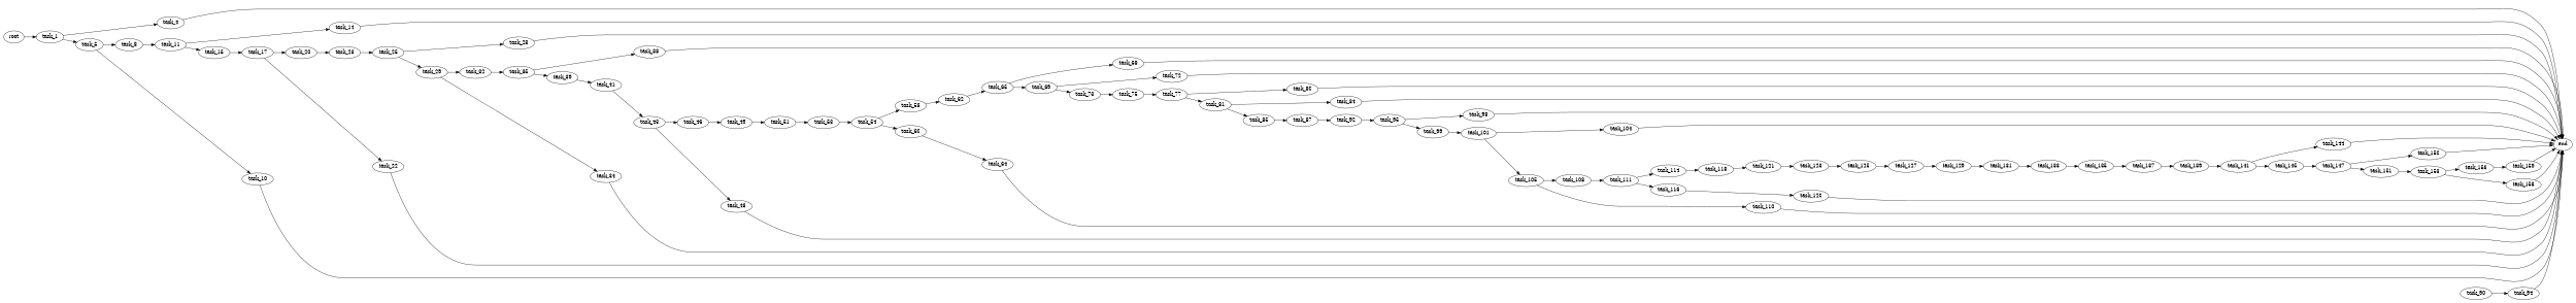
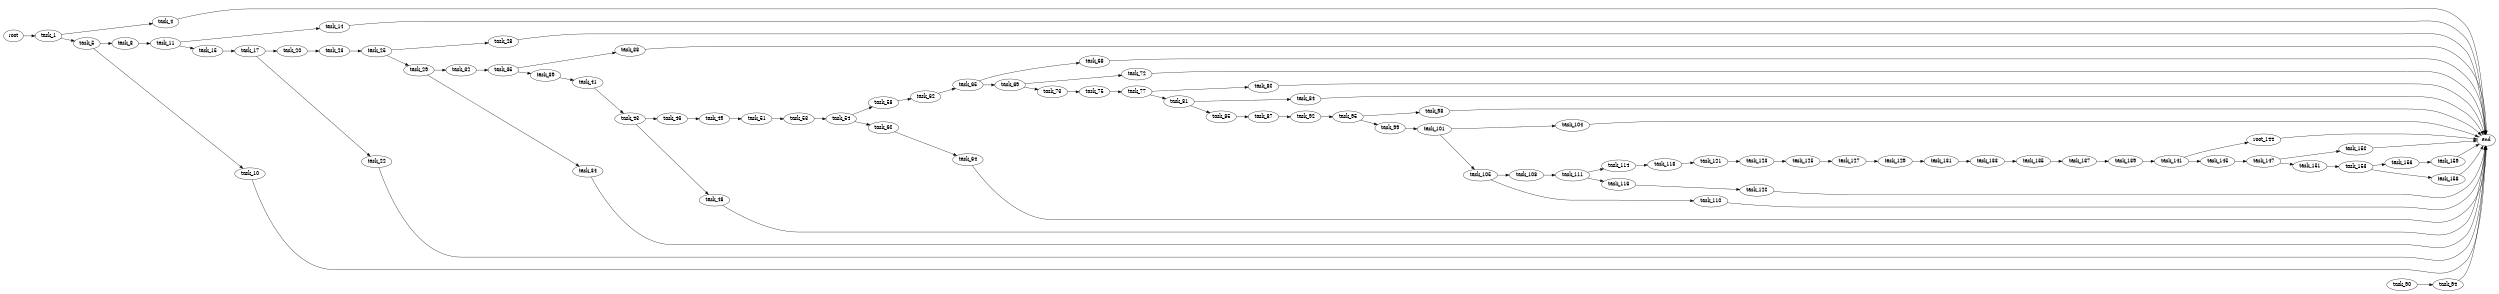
  digraph {
    rankdir=LR
    root
    task_1
    task_4
    task_5
    end
    task_8
    task_10
    task_11
    task_14
    task_15
    task_17
    task_20
    task_22
    task_23
    task_25
    task_28
    task_29
    task_32
    task_34
    task_35
    task_38
    task_39
    task_41
    task_43
    task_46
    task_48
    task_49
    task_51
    task_53
    n30 [label=task_54]
    task_58
    task_60
    task_62
    task_64
    task_65
    task_68
    task_69
    task_72
    task_73
    task_75
    task_77
    task_80
    task_81
    task_84
    task_85
    task_87
    task_92
    task_90
    task_94
    task_95
    task_98
    task_99
    task_101
    task_104
    task_105
    task_108
    task_110
    task_111
    task_114
    task_116
    task_118
    task_120
    task_121
    task_123
    task_125
    task_127
    task_129
    task_131
    task_133
    task_135
    task_137
    task_139
    task_141
-   task_144
+   task_144 [label=root_144]
    task_145
    task_147
    task_150
    task_151
    task_153
    task_156
    task_158
    task_159
    root -> task_1
    task_1 -> task_4
    task_1 -> task_5
    task_4 -> end
    task_5 -> task_8
    task_5 -> task_10
    task_8 -> task_11
    task_10 -> end
    task_11 -> task_14
    task_11 -> task_15
    task_14 -> end
    task_15 -> task_17
    task_17 -> task_20
    task_17 -> task_22
    task_20 -> task_23
    task_22 -> end
    task_23 -> task_25
    task_25 -> task_28
    task_25 -> task_29
    task_28 -> end
    task_29 -> task_32
    task_29 -> task_34
    task_32 -> task_35
    task_34 -> end
    task_35 -> task_38
    task_35 -> task_39
    task_38 -> end
    task_39 -> task_41
    task_41 -> task_43
    task_43 -> task_46
    task_43 -> task_48
    task_46 -> task_49
    task_48 -> end
    task_49 -> task_51
    task_51 -> task_53
    task_53 -> n30
    n30 -> task_58
    n30 -> task_60
    task_58 -> task_62
    task_60 -> task_64
    task_62 -> task_65
    task_64 -> end
    task_65 -> task_68
    task_65 -> task_69
    task_68 -> end
    task_69 -> task_72
    task_69 -> task_73
    task_72 -> end
    task_73 -> task_75
    task_75 -> task_77
    task_77 -> task_80
    task_77 -> task_81
    task_80 -> end
    task_81 -> task_84
    task_81 -> task_85
    task_84 -> end
    task_85 -> task_87
    task_87 -> task_92
    task_92 -> task_95
    task_90 -> task_94
    task_94 -> end
    task_95 -> task_98
    task_95 -> task_99
    task_98 -> end
    task_99 -> task_101
    task_101 -> task_104
    task_101 -> task_105
    task_104 -> end
    task_105 -> task_108
    task_105 -> task_110
    task_108 -> task_111
    task_110 -> end
    task_111 -> task_114
    task_111 -> task_116
    task_114 -> task_118
    task_116 -> task_120
    task_118 -> task_121
    task_120 -> end
    task_121 -> task_123
    task_123 -> task_125
    task_125 -> task_127
    task_127 -> task_129
    task_129 -> task_131
    task_131 -> task_133
    task_133 -> task_135
    task_135 -> task_137
    task_137 -> task_139
    task_139 -> task_141
    task_141 -> task_144
    task_141 -> task_145
    task_144 -> end
    task_145 -> task_147
    task_147 -> task_150
    task_147 -> task_151
    task_150 -> end
    task_151 -> task_153
    task_153 -> task_156
    task_153 -> task_158
    task_156 -> task_159
    task_158 -> end
    task_159 -> end
  }
